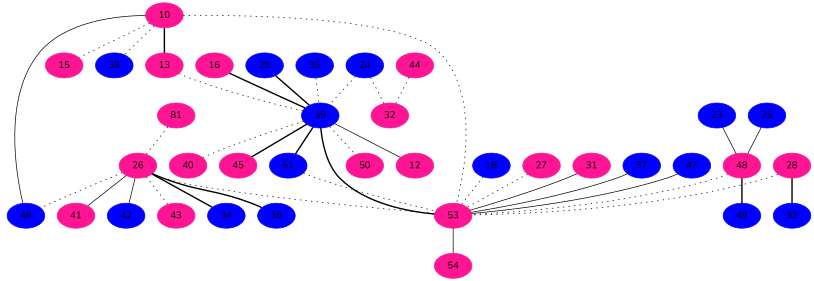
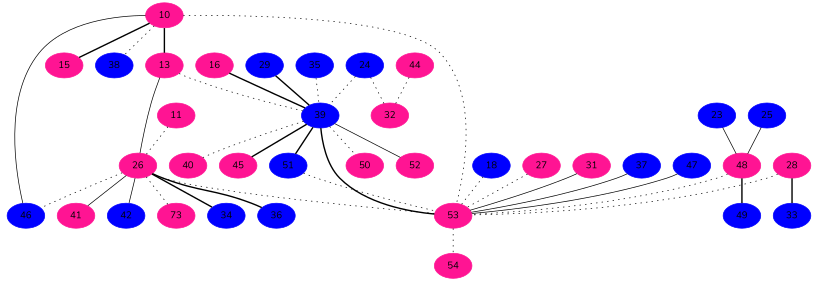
  graph {
    fontname=Nunito
    node [color=deeppink fontname=Nunito style=filled]
    edge [fontname=Nunito style=dotted]
    10 [super="+2"]
    13 [super="+4"]
    15
    38 [color=blue]
    46 [color=blue super="+22"]
    53 [super="+17+9"]
    26 [super="+14+3"]
    39 [color=blue super="+30+7"]
    54
    34 [color=blue]
    36 [color=blue]
    41
    42 [color=blue]
-   43
-   11 [label=81]
+   43 [label=73]
+   11
    40
    45
    50
    51 [color=blue super="+20"]
-   52 [label=12]
+   52
    16
    18 [color=blue]
    48 [super="+19"]
    49 [color=blue]
    23 [color=blue]
    24 [color=blue]
    32
    25 [color=blue]
    27
    28
    33 [color=blue]
    29 [color=blue]
    31
    35 [color=blue]
    37 [color=blue]
    44
    47 [color=blue]
    10 -- 13 [style=bold]
-   10 -- 15
+   10 -- 15 [style=bold]
    10 -- 38
    10 -- 46 [style=solid]
    10 -- 53 [weight=3]
+   13 -- 26 [style=solid]
    13 -- 39
-   53 -- 54 [style=solid]
+   53 -- 54
    26 -- 46
    26 -- 53 [weight=3]
    26 -- 34 [style=bold]
    26 -- 36 [style=bold]
    26 -- 41 [style=solid]
    26 -- 42 [style=solid]
    26 -- 43
    39 -- 53 [style=bold weight=4]
    39 -- 40
    39 -- 45 [style=bold]
    39 -- 50
    39 -- 51 [style=bold]
    39 -- 52 [style=solid]
    11 -- 26
    51 -- 53
    16 -- 39 [style=bold]
    18 -- 53
    48 -- 53
    48 -- 49 [style=bold]
    23 -- 48 [style=solid]
    24 -- 39
    24 -- 32
    25 -- 48 [style=solid]
    27 -- 53
    28 -- 53
    28 -- 33 [style=bold]
    29 -- 39 [style=bold]
    31 -- 53 [style=solid]
    35 -- 39
    37 -- 53 [style=solid weight=2]
    44 -- 32
    47 -- 53 [style=solid]
  }
